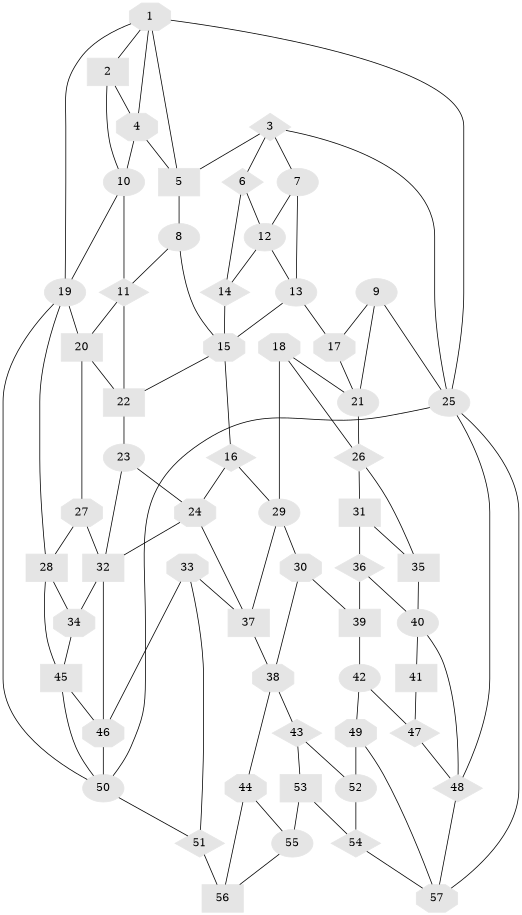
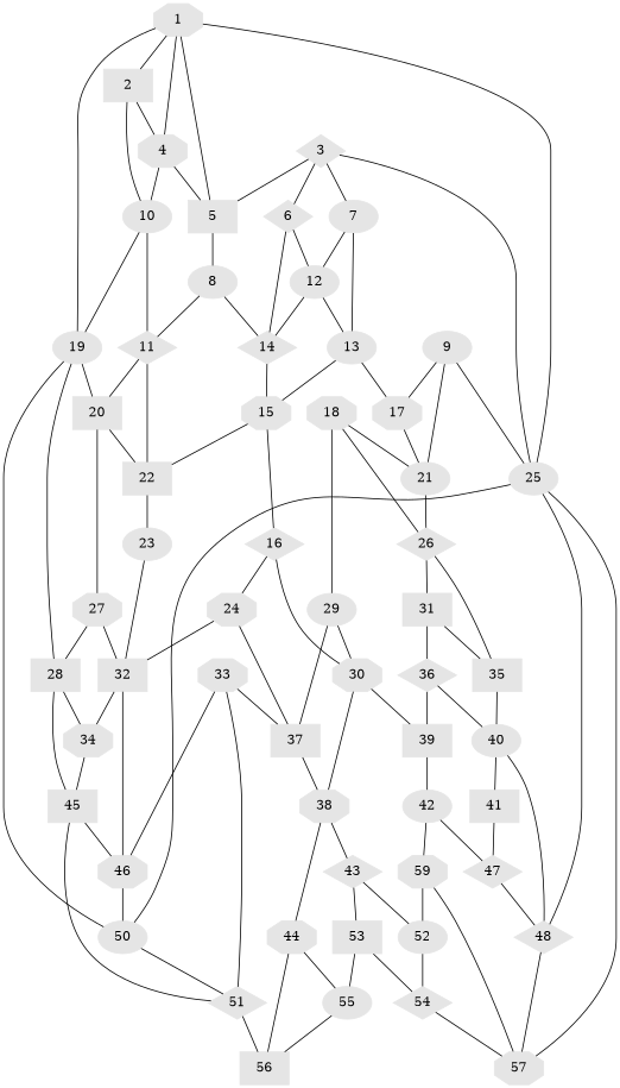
  graph {
    node [color=gray90 shape=ellipse style=filled]
    edge [weight=1.0]
    1 [shape=octagon]
    2 [shape=box]
    4 [shape=octagon]
    5 [shape=box]
    19
    25
    10
    8
    20 [shape=box]
    28 [shape=box]
    50
    48 [shape=diamond]
    57 [shape=octagon]
    11 [shape=diamond]
    3 [shape=diamond]
    6 [shape=diamond]
    7
    12
    14 [shape=diamond]
    13
    15 [shape=octagon]
    17 [shape=octagon]
    22 [shape=box]
    9
    21
    26 [shape=diamond]
    27 [shape=octagon]
    23
    16 [shape=diamond]
    24 [shape=octagon]
    29
    32 [shape=box]
    37 [shape=box]
    30 [shape=octagon]
    18 [shape=octagon]
    31 [shape=box]
    35 [shape=box]
    34 [shape=octagon]
    45 [shape=box]
    51 [shape=diamond]
    46 [shape=octagon]
    33 [shape=octagon]
    38 [shape=octagon]
    36 [shape=diamond]
    40
    39 [shape=box]
    43 [shape=diamond]
    44 [shape=octagon]
    42
    56 [shape=box]
    41 [shape=box]
    52
    53 [shape=box]
    55
    47 [shape=diamond]
-   49 [shape=octagon]
+   49 [shape=octagon label=59]
    54 [shape=diamond]
    1 -- 2
    1 -- 4
    1 -- 5
    1 -- 19
    1 -- 25
    2 -- 4
    2 -- 10
    4 -- 5
    4 -- 10 [weight=2.0]
    5 -- 8
    19 -- 20
    19 -- 28
    19 -- 50
    25 -- 50
    25 -- 48
    25 -- 57
    10 -- 19
    10 -- 11
    8 -- 11
-   8 -- 15
+   8 -- 14
    20 -- 22
    20 -- 27
    28 -- 34
    28 -- 45
    50 -- 51
    48 -- 57
    11 -- 20
    11 -- 22
    3 -- 5
    3 -- 25
    3 -- 6
    3 -- 7
    6 -- 12
    6 -- 14
    7 -- 12
    7 -- 13
    12 -- 14
    12 -- 13
    14 -- 15
    13 -- 15
    13 -- 17
    15 -- 22
    15 -- 16
    17 -- 21
    22 -- 23
    9 -- 25
    9 -- 17
    9 -- 21
    21 -- 26
    26 -- 31
    26 -- 35
    27 -- 28
    27 -- 32
-   23 -- 24
    23 -- 32
    16 -- 24
-   16 -- 29
+   16 -- 30
    24 -- 32
    24 -- 37
    29 -- 37
    29 -- 30
    32 -- 34
    32 -- 46
    37 -- 38
    30 -- 38
    30 -- 39
    18 -- 21
    18 -- 26
    18 -- 29
    31 -- 35
    31 -- 36
    35 -- 40 [weight=2.0]
    34 -- 45
-   45 -- 50
+   45 -- 51
    45 -- 46
    51 -- 56 [weight=2.0]
    46 -- 50
    33 -- 37
    33 -- 51
    33 -- 46
    38 -- 43
    38 -- 44
    36 -- 40
    36 -- 39 [weight=2.0]
    40 -- 48
    40 -- 41 [weight=2.0]
    39 -- 42
    43 -- 52
    43 -- 53
    44 -- 56
    44 -- 55
    42 -- 47
    42 -- 49
    41 -- 47 [weight=2.0]
    52 -- 54
    53 -- 55 [weight=2.0]
    53 -- 54
    55 -- 56
    47 -- 48
    49 -- 57
    49 -- 52 [weight=2.0]
    54 -- 57
  }
